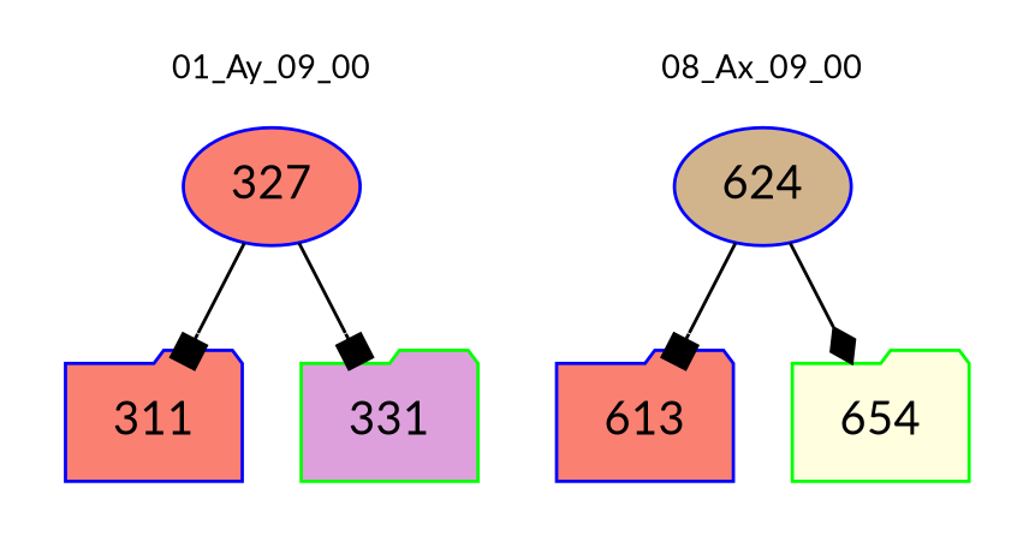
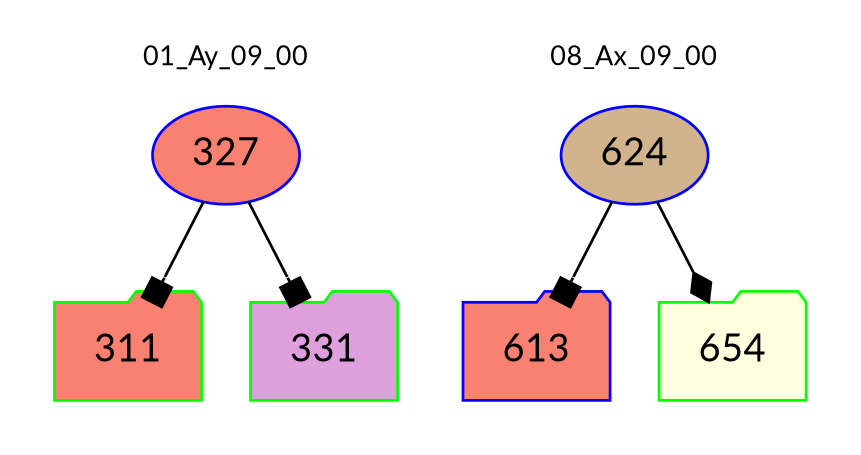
  digraph {
    fontname=Lato
    node [color=blue fillcolor=salmon fontname=Lato shape=folder style=filled]
    edge [arrowhead=box color=black fontname=Lato]
    n1 [label=327 shape=ellipse]
-   n2 [label=311]
+   n2 [color=green label=311]
    n3 [color=green fillcolor=plum label=331]
    n4 [fillcolor=tan label=624 shape=ellipse]
    n5 [label=613]
    n6 [color=green fillcolor=lightyellow label=654]
    subgraph cluster_1 {
      color=white
      fontsize=10
      label="01_Ay_09_00"
      n1
      n2
      n3
    }
    subgraph cluster_2 {
      color=white
      fontsize=10
      label="08_Ax_09_00"
      n4
      n5
      n6
    }
    n1 -> n2
    n1 -> n3
    n4 -> n5
    n4 -> n6 [arrowhead=diamond]
  }
